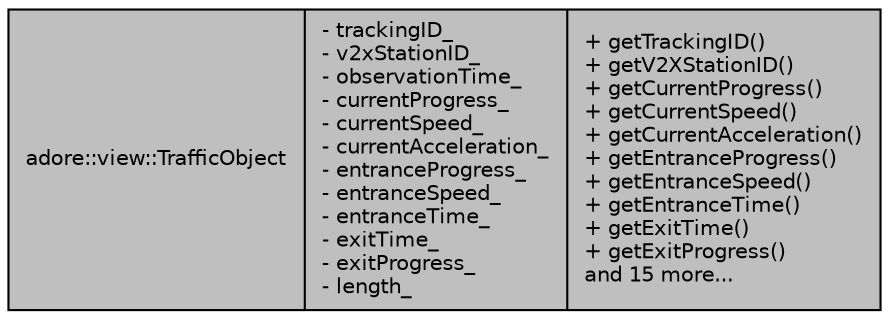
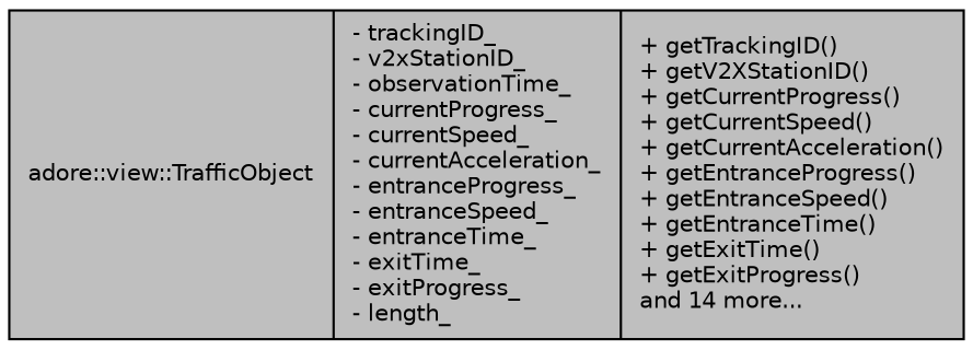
  digraph {
    rankdir=LR
-   n1 [color=black fillcolor=grey75 fontcolor=black fontname=Helvetica fontsize=10 height=0.2 label="{adore::view::TrafficObject\n|- trackingID_\l- v2xStationID_\l- observationTime_\l- currentProgress_\l- currentSpeed_\l- currentAcceleration_\l- entranceProgress_\l- entranceSpeed_\l- entranceTime_\l- exitTime_\l- exitProgress_\l- length_\l|+ getTrackingID()\l+ getV2XStationID()\l+ getCurrentProgress()\l+ getCurrentSpeed()\l+ getCurrentAcceleration()\l+ getEntranceProgress()\l+ getEntranceSpeed()\l+ getEntranceTime()\l+ getExitTime()\l+ getExitProgress()\land 15 more...\l}" shape=record style=filled width=0.4]
+   n1 [color=black fillcolor=grey75 fontcolor=black fontname=Helvetica fontsize=10 height=0.2 label="{adore::view::TrafficObject\n|- trackingID_\l- v2xStationID_\l- observationTime_\l- currentProgress_\l- currentSpeed_\l- currentAcceleration_\l- entranceProgress_\l- entranceSpeed_\l- entranceTime_\l- exitTime_\l- exitProgress_\l- length_\l|+ getTrackingID()\l+ getV2XStationID()\l+ getCurrentProgress()\l+ getCurrentSpeed()\l+ getCurrentAcceleration()\l+ getEntranceProgress()\l+ getEntranceSpeed()\l+ getEntranceTime()\l+ getExitTime()\l+ getExitProgress()\land 14 more...\l}" shape=record style=filled width=0.4]
  }
